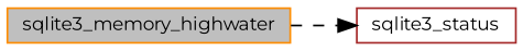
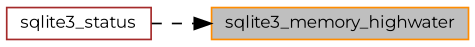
  digraph {
    rankdir=LR
    fontname=Montserrat
    node [fontname=Montserrat fontsize=10 shape=record style=filled]
    n1 [color=darkorange fillcolor=grey75 fontcolor=black height=0.2 label=sqlite3_memory_highwater width=0.4]
    n2 [color=brown fillcolor=white height=0.2 label=sqlite3_status width=0.4]
-   n1 -> n2 [color=black fontname=Montserrat fontsize=10 labelfontname=FreeSans labelfontsize=10 style=dashed]
+   n2 -> n1 [color=black fontname=Montserrat fontsize=10 labelfontname=FreeSans labelfontsize=10 style=dashed]
  }
